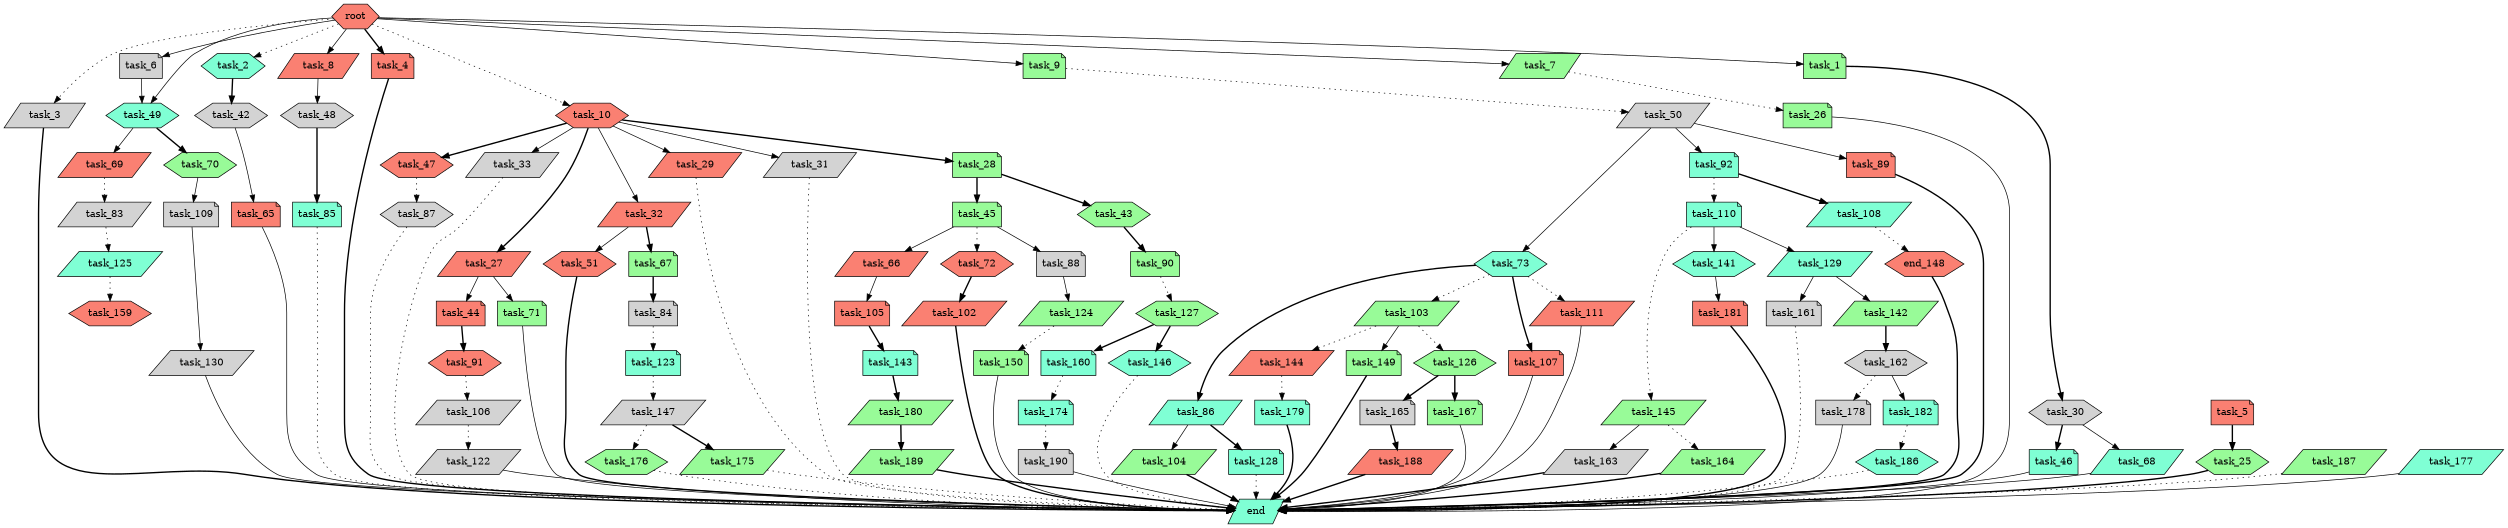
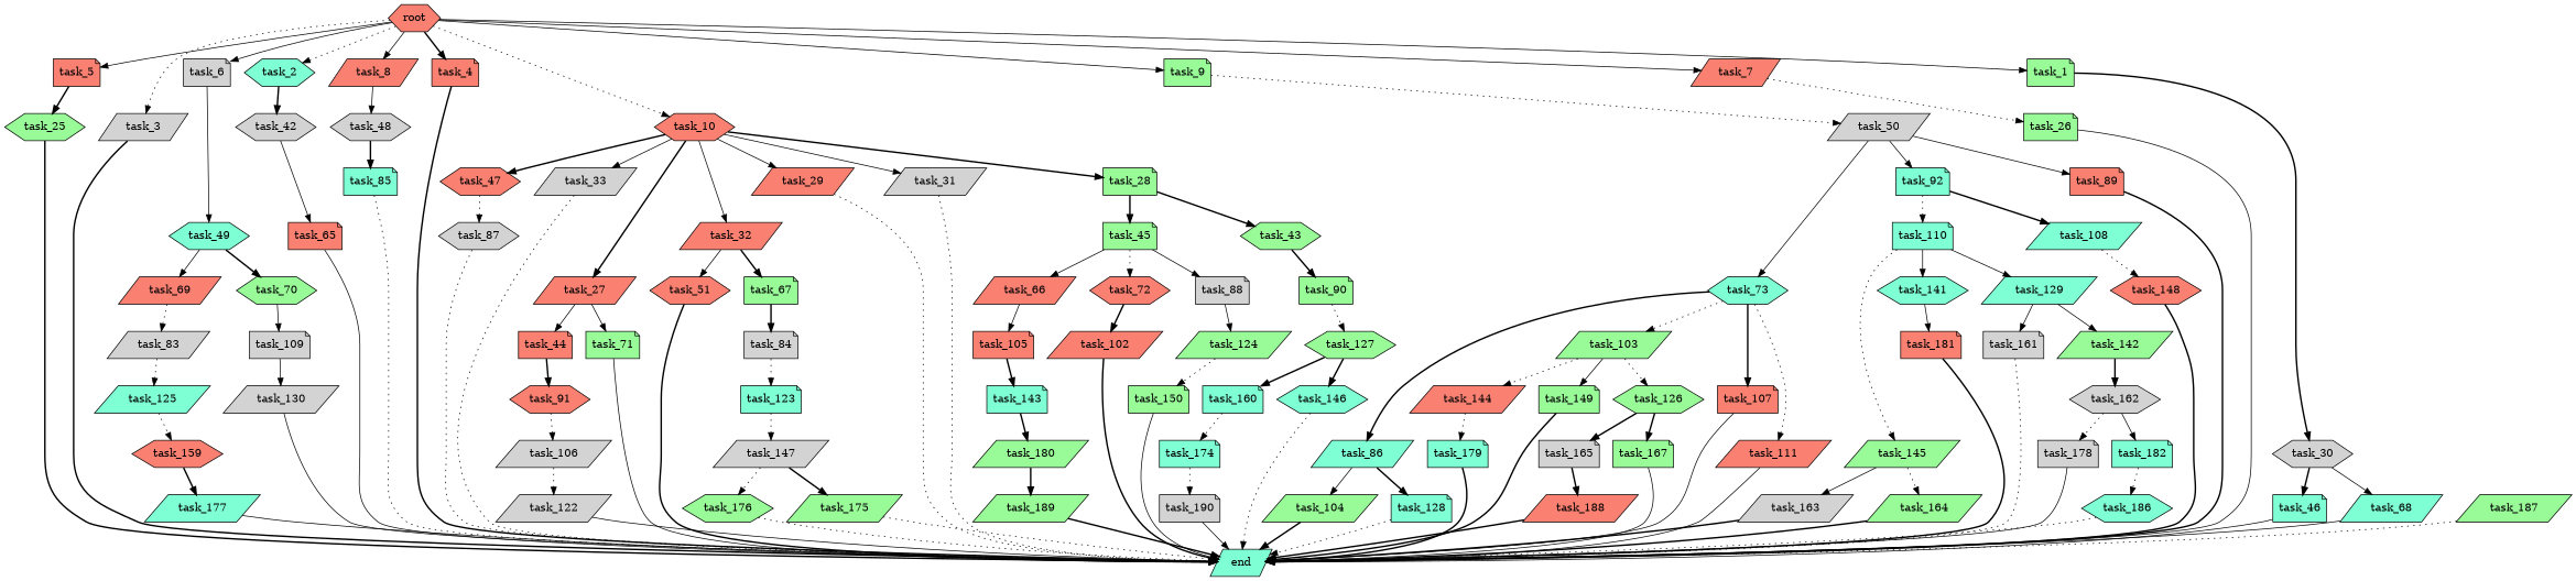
  digraph {
    node [fillcolor=palegreen shape=parallelogram style=filled]
    edge [style=solid]
    task_73 [fillcolor=aquamarine shape=hexagon]
    task_86 [fillcolor=aquamarine]
    task_103
    task_107 [fillcolor=salmon shape=note]
    task_111 [fillcolor=salmon]
    task_104
    task_128 [fillcolor=aquamarine shape=note]
    task_144 [fillcolor=salmon]
    task_149 [shape=note]
    task_126 [shape=hexagon]
    end [fillcolor=aquamarine]
    task_65 [fillcolor=salmon shape=note]
    task_92 [fillcolor=aquamarine shape=note]
    task_110 [fillcolor=aquamarine shape=note]
    task_108 [fillcolor=aquamarine]
    task_145
    task_141 [fillcolor=aquamarine shape=hexagon]
    task_129 [fillcolor=aquamarine]
-   task_148 [fillcolor=salmon shape=hexagon label=end_148]
+   task_148 [fillcolor=salmon shape=hexagon]
    task_66 [fillcolor=salmon]
    task_45 [shape=note]
    task_72 [fillcolor=salmon shape=hexagon]
    task_88 [fillcolor=lightgrey shape=note]
    task_105 [fillcolor=salmon shape=note]
    task_102 [fillcolor=salmon]
    task_124
    task_89 [fillcolor=salmon shape=note]
    task_5 [fillcolor=salmon shape=note]
    task_25 [shape=hexagon]
    task_47 [fillcolor=salmon shape=hexagon]
    task_87 [fillcolor=lightgrey shape=hexagon]
    task_3 [fillcolor=lightgrey]
    task_6 [fillcolor=lightgrey shape=note]
    task_49 [fillcolor=aquamarine shape=hexagon]
    task_69 [fillcolor=salmon]
    task_70 [shape=hexagon]
    task_30 [fillcolor=lightgrey shape=hexagon]
    task_46 [fillcolor=aquamarine shape=note]
    task_68 [fillcolor=aquamarine]
    task_2 [fillcolor=aquamarine shape=hexagon]
    task_42 [fillcolor=lightgrey shape=hexagon]
    task_8 [fillcolor=salmon]
    task_48 [fillcolor=lightgrey shape=hexagon]
    task_85 [fillcolor=aquamarine shape=note]
    task_150 [shape=note]
    task_44 [fillcolor=salmon shape=note]
    task_91 [fillcolor=salmon shape=hexagon]
    task_106 [fillcolor=lightgrey]
    task_163 [fillcolor=lightgrey]
    task_83 [fillcolor=lightgrey]
    task_125 [fillcolor=aquamarine]
    task_84 [fillcolor=lightgrey shape=note]
    task_123 [fillcolor=aquamarine shape=note]
    task_147 [fillcolor=lightgrey]
    task_109 [fillcolor=lightgrey shape=note]
    task_187
    task_164
    task_43 [shape=hexagon]
    task_90 [shape=note]
    task_127 [shape=hexagon]
    task_179 [fillcolor=aquamarine shape=note]
    task_33 [fillcolor=lightgrey]
    task_130 [fillcolor=lightgrey]
    task_189
    task_71 [shape=note]
    task_160 [fillcolor=aquamarine shape=note]
    task_174 [fillcolor=aquamarine shape=note]
    task_190 [fillcolor=lightgrey shape=note]
    task_143 [fillcolor=aquamarine shape=note]
    task_180
    task_4 [fillcolor=salmon shape=note]
    task_176 [shape=hexagon]
    task_181 [fillcolor=salmon shape=note]
    task_177 [fillcolor=aquamarine]
    task_50 [fillcolor=lightgrey]
    task_10 [fillcolor=salmon shape=hexagon]
    task_27 [fillcolor=salmon]
    task_32 [fillcolor=salmon]
    task_29 [fillcolor=salmon]
    task_31 [fillcolor=lightgrey]
    task_28 [shape=note]
    task_51 [fillcolor=salmon shape=hexagon]
    task_67 [shape=note]
    task_161 [fillcolor=lightgrey shape=note]
    task_146 [fillcolor=aquamarine shape=hexagon]
    task_159 [fillcolor=salmon shape=hexagon]
    task_175
    task_165 [fillcolor=lightgrey shape=note]
    task_167 [shape=note]
    task_142
    task_9 [shape=note]
    task_186 [fillcolor=aquamarine shape=hexagon]
    task_188 [fillcolor=salmon]
    task_162 [fillcolor=lightgrey shape=hexagon]
    task_178 [fillcolor=lightgrey shape=note]
    task_182 [fillcolor=aquamarine shape=note]
    root [fillcolor=salmon shape=hexagon]
-   task_7
+   task_7 [fillcolor=salmon]
    task_1 [shape=note]
    task_26 [shape=note]
    task_122 [fillcolor=lightgrey]
    task_73 -> task_86 [style=bold]
    task_73 -> task_103 [style=dotted]
    task_73 -> task_107 [style=bold]
    task_73 -> task_111 [style=dotted]
    task_86 -> task_104
    task_86 -> task_128 [style=bold]
    task_103 -> task_144 [style=dotted]
    task_103 -> task_149
    task_103 -> task_126 [style=dotted]
    task_107 -> end
    task_111 -> end
    task_104 -> end [style=bold]
    task_128 -> end [style=dotted]
    task_144 -> task_179 [style=dotted]
    task_149 -> end [style=bold]
    task_126 -> task_165 [style=bold]
    task_126 -> task_167 [style=bold]
    task_65 -> end
    task_92 -> task_110 [style=dotted]
    task_92 -> task_108 [style=bold]
    task_110 -> task_145 [style=dotted]
    task_110 -> task_141
    task_110 -> task_129
    task_108 -> task_148 [style=dotted]
    task_145 -> task_163
    task_145 -> task_164 [style=dotted]
    task_141 -> task_181
    task_129 -> task_161
    task_129 -> task_142
    task_148 -> end [style=bold]
    task_66 -> task_105
    task_45 -> task_66
    task_45 -> task_72 [style=dotted]
    task_45 -> task_88
    task_72 -> task_102 [style=bold]
    task_88 -> task_124
    task_105 -> task_143 [style=bold]
    task_102 -> end [style=bold]
    task_124 -> task_150 [style=dotted]
    task_89 -> end [style=bold]
    task_5 -> task_25 [style=bold]
    task_25 -> end [style=bold]
    task_47 -> task_87 [style=dotted]
    task_87 -> end [style=dotted]
    task_3 -> end [style=bold]
    task_6 -> task_49
    task_49 -> task_69
    task_49 -> task_70 [style=bold]
    task_69 -> task_83 [style=dotted]
    task_70 -> task_109
    task_30 -> task_46 [style=bold]
    task_30 -> task_68
    task_46 -> end
    task_68 -> end
    task_2 -> task_42 [style=bold]
    task_42 -> task_65
    task_8 -> task_48
    task_48 -> task_85 [style=bold]
    task_85 -> end [style=dotted]
    task_150 -> end
    task_44 -> task_91 [style=bold]
    task_91 -> task_106 [style=dotted]
    task_106 -> task_122 [style=dotted]
    task_163 -> end [style=bold]
    task_83 -> task_125 [style=dotted]
    task_125 -> task_159 [style=dotted]
    task_84 -> task_123 [style=dotted]
    task_123 -> task_147 [style=dotted]
    task_147 -> task_176 [style=dotted]
    task_147 -> task_175 [style=bold]
    task_109 -> task_130
    task_187 -> end [style=dotted]
    task_164 -> end [style=bold]
    task_43 -> task_90 [style=bold]
    task_90 -> task_127 [style=dotted]
    task_127 -> task_160 [style=bold]
    task_127 -> task_146 [style=bold]
    task_179 -> end [style=bold]
    task_33 -> end [style=dotted]
    task_130 -> end
    task_189 -> end [style=bold]
    task_71 -> end
    task_160 -> task_174 [style=dotted]
    task_174 -> task_190 [style=dotted]
    task_190 -> end
    task_143 -> task_180 [style=bold]
    task_180 -> task_189 [style=bold]
    task_4 -> end [style=bold]
    task_176 -> end [style=dotted]
    task_181 -> end [style=bold]
    task_177 -> end
    task_50 -> task_73
    task_50 -> task_92
    task_50 -> task_89
    task_10 -> task_47 [style=bold]
    task_10 -> task_33
    task_10 -> task_27 [style=bold]
    task_10 -> task_32
    task_10 -> task_29
    task_10 -> task_31
    task_10 -> task_28 [style=bold]
    task_27 -> task_44
    task_27 -> task_71
    task_32 -> task_51
    task_32 -> task_67 [style=bold]
    task_29 -> end [style=dotted]
    task_31 -> end [style=dotted]
    task_28 -> task_45 [style=bold]
    task_28 -> task_43 [style=bold]
    task_51 -> end [style=bold]
    task_67 -> task_84 [style=bold]
    task_161 -> end [style=dotted]
    task_146 -> end [style=dotted]
+   task_159 -> task_177 [style=bold]
    task_175 -> end [style=dotted]
    task_165 -> task_188 [style=bold]
    task_167 -> end
    task_142 -> task_162 [style=bold]
    task_9 -> task_50 [style=dotted]
    task_186 -> end [style=dotted]
    task_188 -> end [style=bold]
    task_162 -> task_178 [style=dotted]
    task_162 -> task_182
    task_178 -> end
    task_182 -> task_186 [style=dotted]
-   root -> task_49
+   root -> task_5
    root -> task_3 [style=dotted]
    root -> task_6
    root -> task_2 [style=dotted]
    root -> task_8
    root -> task_4 [style=bold]
    root -> task_10 [style=dotted]
    root -> task_9
    root -> task_7
    root -> task_1
    task_7 -> task_26 [style=dotted]
    task_1 -> task_30 [style=bold]
    task_26 -> end
    task_122 -> end
  }
